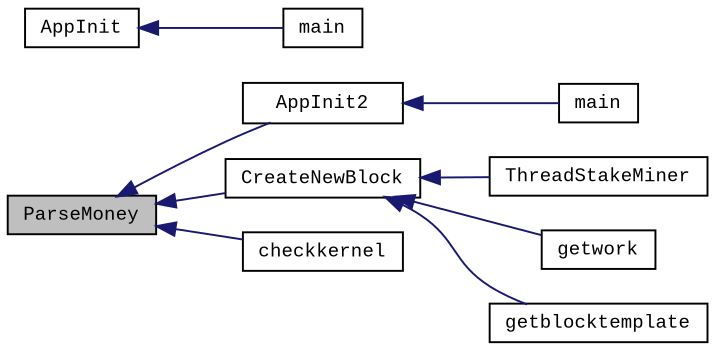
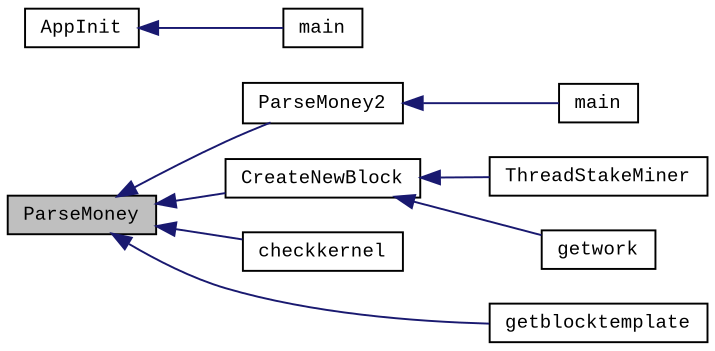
  digraph {
    fontname="Liberation Mono"
    rankdir=LR
    node [color=black fillcolor=white fontname="Liberation Mono" fontsize=10 shape=record style=filled]
    edge [color=midnightblue dir=back fontname="Liberation Mono" fontsize=10 labelfontname=Helvetica labelfontsize=10 style=solid]
    n1 [fillcolor=grey75 fontcolor=black height=0.2 label=ParseMoney width=0.4]
-   n2 [height=0.2 label=AppInit2 width=0.4]
+   n2 [height=0.2 label=ParseMoney2 width=0.4]
    n3 [height=0.2 label=CreateNewBlock width=0.4]
    n4 [height=0.2 label=checkkernel width=0.4]
    n5 [height=0.2 label=main width=0.4]
    n6 [height=0.2 label=ThreadStakeMiner width=0.4]
    n7 [height=0.2 label=getwork width=0.4]
    n8 [height=0.2 label=getblocktemplate width=0.4]
    n9 [height=0.2 label=AppInit width=0.4]
    n10 [height=0.2 label=main width=0.4]
    n1 -> n2
    n1 -> n3
    n1 -> n4
    n2 -> n5
    n3 -> n6
    n3 -> n7
-   n3 -> n8
+   n1 -> n8
    n9 -> n10
  }
